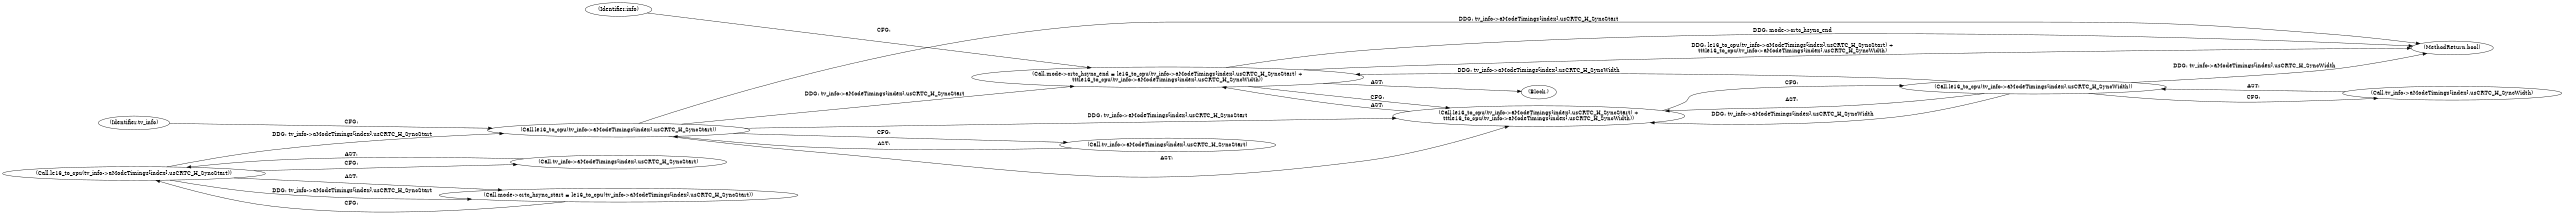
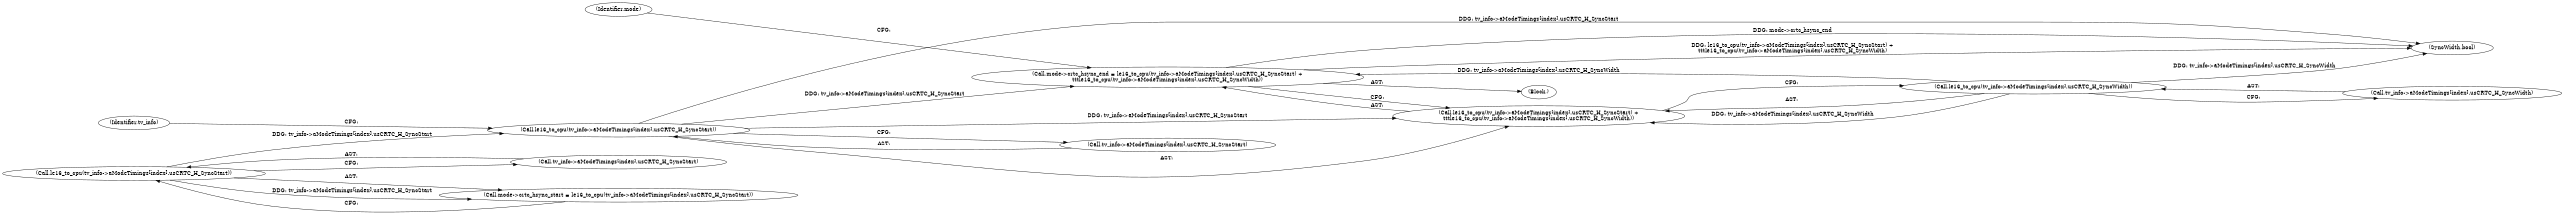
  digraph {
    rankdir=LR
    n1 [label="(Call,mode->crtc_hsync_end = le16_to_cpu(tv_info->aModeTimings[index].usCRTC_H_SyncStart) +\n\t\t\tle16_to_cpu(tv_info->aModeTimings[index].usCRTC_H_SyncWidth))"]
    n2 [label="(Block,)"]
-   n3 [label="(MethodReturn,bool)"]
+   n3 [label="(SyncWidth,bool)"]
    n4 [label="(Call,le16_to_cpu(tv_info->aModeTimings[index].usCRTC_H_SyncStart) +\n\t\t\tle16_to_cpu(tv_info->aModeTimings[index].usCRTC_H_SyncWidth))"]
    n5 [label="(Call,le16_to_cpu(tv_info->aModeTimings[index].usCRTC_H_SyncWidth))"]
    n6 [label="(Call,le16_to_cpu(tv_info->aModeTimings[index].usCRTC_H_SyncStart))"]
    n7 [label="(Call,tv_info->aModeTimings[index].usCRTC_H_SyncStart)"]
    n8 [label="(Call,le16_to_cpu(tv_info->aModeTimings[index].usCRTC_H_SyncStart))"]
    n9 [label="(Call,mode->crtc_hsync_start = le16_to_cpu(tv_info->aModeTimings[index].usCRTC_H_SyncStart))"]
    n10 [label="(Call,tv_info->aModeTimings[index].usCRTC_H_SyncStart)"]
    n11 [label="(Call,tv_info->aModeTimings[index].usCRTC_H_SyncWidth)"]
-   n12 [label="(Identifier,info)"]
+   n12 [label="(Identifier,mode)"]
    n13 [label="(Identifier,tv_info)"]
    n1 -> n2 [label="AST: "]
    n1 -> n3 [label="DDG: mode->crtc_hsync_end"]
    n1 -> n3 [label="DDG: le16_to_cpu(tv_info->aModeTimings[index].usCRTC_H_SyncStart) +\n\t\t\tle16_to_cpu(tv_info->aModeTimings[index].usCRTC_H_SyncWidth)"]
    n1 -> n4 [label="CFG: "]
    n4 -> n1 [label="AST: "]
    n4 -> n5 [label="CFG: "]
    n5 -> n1 [label="DDG: tv_info->aModeTimings[index].usCRTC_H_SyncWidth"]
    n5 -> n3 [label="DDG: tv_info->aModeTimings[index].usCRTC_H_SyncWidth"]
    n5 -> n4 [label="AST: "]
    n5 -> n4 [label="DDG: tv_info->aModeTimings[index].usCRTC_H_SyncWidth"]
    n5 -> n11 [label="CFG: "]
    n6 -> n1 [label="DDG: tv_info->aModeTimings[index].usCRTC_H_SyncStart"]
    n6 -> n3 [label="DDG: tv_info->aModeTimings[index].usCRTC_H_SyncStart"]
    n6 -> n4 [label="AST: "]
    n6 -> n4 [label="DDG: tv_info->aModeTimings[index].usCRTC_H_SyncStart"]
    n6 -> n7 [label="CFG: "]
    n7 -> n6 [label="AST: "]
    n8 -> n6 [label="DDG: tv_info->aModeTimings[index].usCRTC_H_SyncStart"]
    n8 -> n9 [label="AST: "]
    n8 -> n9 [label="DDG: tv_info->aModeTimings[index].usCRTC_H_SyncStart"]
    n8 -> n10 [label="CFG: "]
    n9 -> n8 [label="CFG: "]
    n10 -> n8 [label="AST: "]
    n11 -> n5 [label="AST: "]
    n12 -> n1 [label="CFG: "]
    n13 -> n6 [label="CFG: "]
  }
